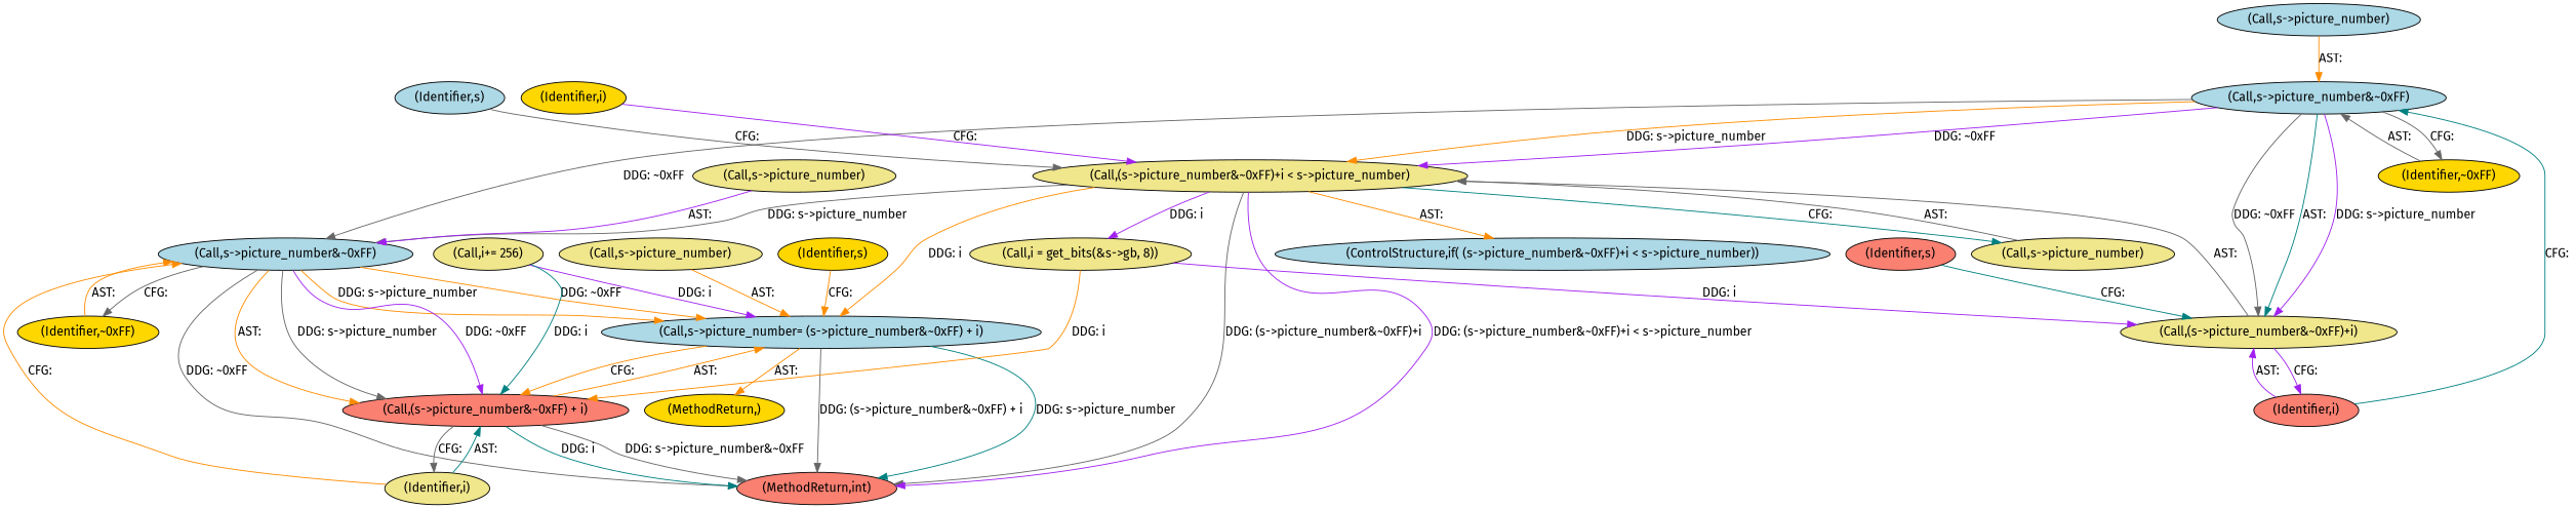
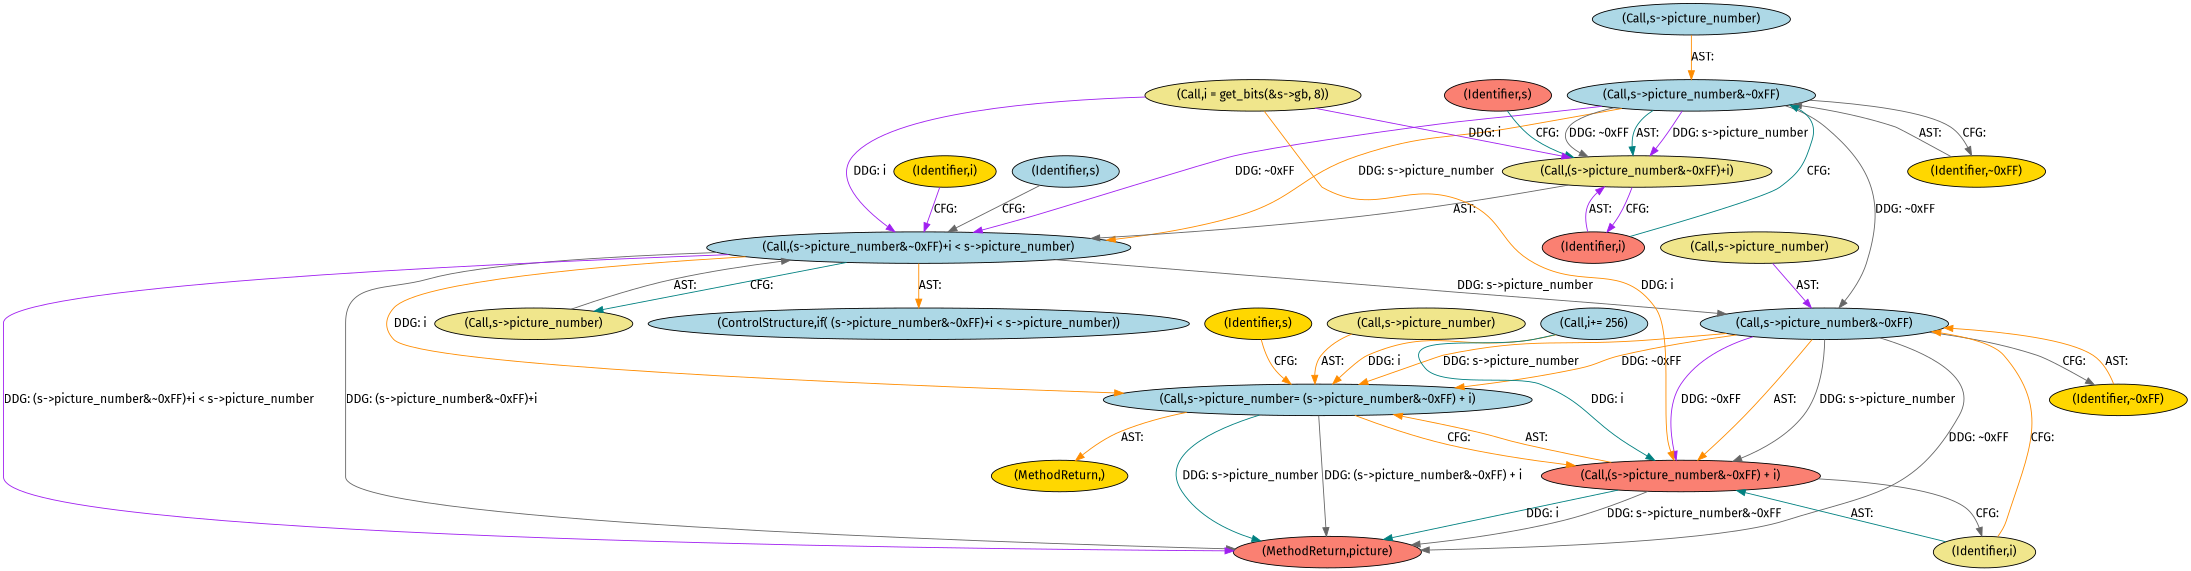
  digraph {
    fontname="Fira Sans"
    node [fillcolor=lightblue fontname="Fira Sans" style=filled]
    edge [color=darkorange fontname="Fira Sans"]
    n1 [label="(Call,s->picture_number&~0xFF)"]
-   n2 [fillcolor=khaki label="(Call,(s->picture_number&~0xFF)+i < s->picture_number)"]
+   n2 [label="(Call,(s->picture_number&~0xFF)+i < s->picture_number)"]
    n3 [label="(Call,s->picture_number&~0xFF)"]
    n4 [fillcolor=khaki label="(Call,(s->picture_number&~0xFF)+i)"]
    n5 [fillcolor=gold label="(Identifier,~0xFF)"]
    n6 [label="(ControlStructure,if( (s->picture_number&~0xFF)+i < s->picture_number))"]
    n7 [fillcolor=khaki label="(Call,s->picture_number)"]
-   n8 [fillcolor=salmon label="(MethodReturn,int)"]
+   n8 [fillcolor=salmon label="(MethodReturn,picture)"]
    n9 [label="(Call,s->picture_number= (s->picture_number&~0xFF) + i)"]
    n10 [fillcolor=salmon label="(Call,(s->picture_number&~0xFF) + i)"]
    n11 [fillcolor=gold label="(Identifier,~0xFF)"]
    n12 [fillcolor=salmon label="(Identifier,i)"]
    n13 [fillcolor=gold label="(MethodReturn,)"]
    n14 [fillcolor=khaki label="(Identifier,i)"]
    n15 [fillcolor=khaki label="(Call,s->picture_number)"]
    n16 [fillcolor=gold label="(Identifier,i)"]
    n17 [fillcolor=salmon label="(Identifier,s)"]
    n18 [fillcolor=khaki label="(Call,i = get_bits(&s->gb, 8))"]
    n19 [label="(Identifier,s)"]
    n20 [label="(Call,s->picture_number)"]
-   n21 [fillcolor=khaki label="(Call,i+= 256)"]
+   n21 [label="(Call,i+= 256)"]
    n22 [fillcolor=gold label="(Identifier,s)"]
    n23 [fillcolor=khaki label="(Call,s->picture_number)"]
    n1 -> n2 [label="DDG: s->picture_number"]
    n1 -> n2 [color=purple label="DDG: ~0xFF"]
    n1 -> n3 [color=gray40 label="DDG: ~0xFF"]
    n1 -> n4 [color=teal label="AST: "]
    n1 -> n4 [color=purple label="DDG: s->picture_number"]
    n1 -> n4 [color=gray40 label="DDG: ~0xFF"]
    n1 -> n5 [color=gray40 label="CFG: "]
    n2 -> n3 [color=gray40 label="DDG: s->picture_number"]
    n2 -> n6 [label="AST: "]
    n2 -> n7 [color=teal label="CFG: "]
    n2 -> n8 [color=gray40 label="DDG: (s->picture_number&~0xFF)+i"]
    n2 -> n8 [color=purple label="DDG: (s->picture_number&~0xFF)+i < s->picture_number"]
    n2 -> n9 [label="DDG: i"]
    n3 -> n8 [color=gray40 label="DDG: ~0xFF"]
    n3 -> n9 [label="DDG: s->picture_number"]
    n3 -> n9 [label="DDG: ~0xFF"]
    n3 -> n10 [label="AST: "]
    n3 -> n10 [color=gray40 label="DDG: s->picture_number"]
    n3 -> n10 [color=purple label="DDG: ~0xFF"]
    n3 -> n11 [color=gray40 label="CFG: "]
    n4 -> n2 [color=gray40 label="AST: "]
    n4 -> n12 [color=purple label="CFG: "]
    n5 -> n1 [color=gray40 label="AST: "]
    n7 -> n2 [color=gray40 label="AST: "]
    n9 -> n8 [color=gray40 label="DDG: (s->picture_number&~0xFF) + i"]
    n9 -> n8 [color=teal label="DDG: s->picture_number"]
    n9 -> n10 [label="CFG: "]
    n9 -> n13 [label="AST: "]
    n10 -> n8 [color=teal label="DDG: i"]
    n10 -> n8 [color=gray40 label="DDG: s->picture_number&~0xFF"]
    n10 -> n9 [label="AST: "]
    n10 -> n14 [color=gray40 label="CFG: "]
    n11 -> n3 [label="AST: "]
    n12 -> n1 [color=teal label="CFG: "]
    n12 -> n4 [color=purple label="AST: "]
    n14 -> n3 [label="CFG: "]
    n14 -> n10 [color=teal label="AST: "]
    n15 -> n9 [label="AST: "]
    n16 -> n2 [color=purple label="CFG: "]
    n17 -> n4 [color=teal label="CFG: "]
-   n2 -> n18 [color=purple label="DDG: i"]
+   n18 -> n2 [color=purple label="DDG: i"]
    n18 -> n4 [color=purple label="DDG: i"]
    n18 -> n10 [label="DDG: i"]
    n19 -> n2 [color=gray40 label="CFG: "]
    n20 -> n1 [label="AST: "]
-   n21 -> n9 [color=purple label="DDG: i"]
+   n21 -> n9 [label="DDG: i"]
    n21 -> n10 [color=teal label="DDG: i"]
    n22 -> n9 [label="CFG: "]
    n23 -> n3 [color=purple label="AST: "]
  }
